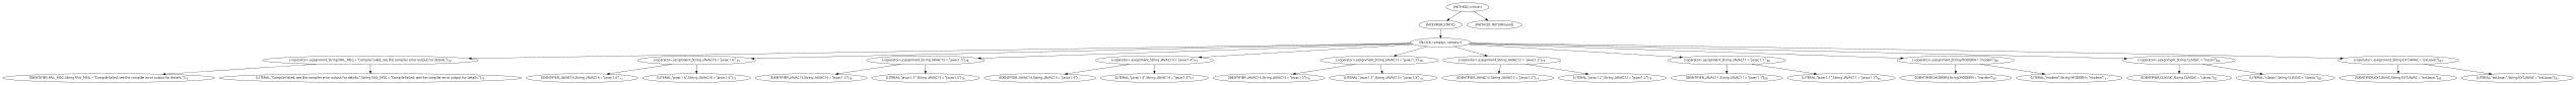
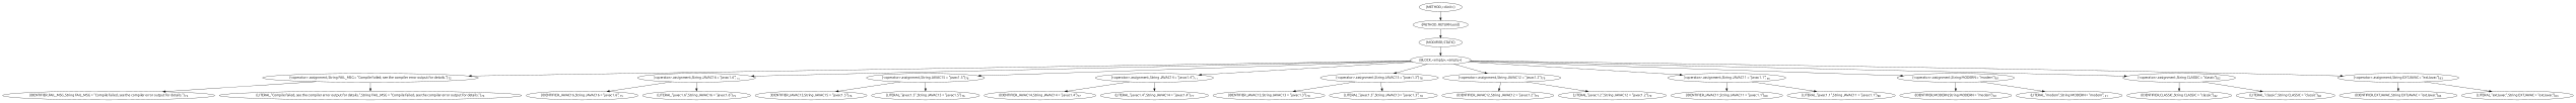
  digraph {
    fontname=Ubuntu
    node [fontname=Ubuntu]
    edge [fontname=Ubuntu]
    n1 [label=<(METHOD,&lt;clinit&gt;)>]
    n2 [label=<(MODIFIER,STATIC)>]
    n3 [label=<(METHOD_RETURN,void)>]
    n4 [label=<(BLOCK,&lt;empty&gt;,&lt;empty&gt;)>]
    n5 [label=<(&lt;operator&gt;.assignment,String FAIL_MSG = &quot;Compile failed; see the compiler error output for details.&quot;)<SUB>72</SUB>>]
    n6 [label=<(&lt;operator&gt;.assignment,String JAVAC16 = &quot;javac1.6&quot;)<SUB>75</SUB>>]
    n7 [label=<(&lt;operator&gt;.assignment,String JAVAC15 = &quot;javac1.5&quot;)<SUB>76</SUB>>]
    n8 [label=<(&lt;operator&gt;.assignment,String JAVAC14 = &quot;javac1.4&quot;)<SUB>77</SUB>>]
    n9 [label=<(&lt;operator&gt;.assignment,String JAVAC13 = &quot;javac1.3&quot;)<SUB>78</SUB>>]
    n10 [label=<(&lt;operator&gt;.assignment,String JAVAC12 = &quot;javac1.2&quot;)<SUB>79</SUB>>]
    n11 [label=<(&lt;operator&gt;.assignment,String JAVAC11 = &quot;javac1.1&quot;)<SUB>80</SUB>>]
    n12 [label=<(&lt;operator&gt;.assignment,String MODERN = &quot;modern&quot;)<SUB>81</SUB>>]
    n13 [label=<(&lt;operator&gt;.assignment,String CLASSIC = &quot;classic&quot;)<SUB>82</SUB>>]
    n14 [label=<(&lt;operator&gt;.assignment,String EXTJAVAC = &quot;extJavac&quot;)<SUB>83</SUB>>]
    n15 [label=<(IDENTIFIER,FAIL_MSG,String FAIL_MSG = &quot;Compile failed; see the compiler error output for details.&quot;)<SUB>72</SUB>>]
    n16 [label=<(LITERAL,&quot;Compile failed; see the compiler error output for details.&quot;,String FAIL_MSG = &quot;Compile failed; see the compiler error output for details.&quot;)<SUB>73</SUB>>]
    n17 [label=<(IDENTIFIER,JAVAC16,String JAVAC16 = &quot;javac1.6&quot;)<SUB>75</SUB>>]
    n18 [label=<(LITERAL,&quot;javac1.6&quot;,String JAVAC16 = &quot;javac1.6&quot;)<SUB>75</SUB>>]
    n19 [label=<(IDENTIFIER,JAVAC15,String JAVAC15 = &quot;javac1.5&quot;)<SUB>76</SUB>>]
    n20 [label=<(LITERAL,&quot;javac1.5&quot;,String JAVAC15 = &quot;javac1.5&quot;)<SUB>76</SUB>>]
    n21 [label=<(IDENTIFIER,JAVAC14,String JAVAC14 = &quot;javac1.4&quot;)<SUB>77</SUB>>]
    n22 [label=<(LITERAL,&quot;javac1.4&quot;,String JAVAC14 = &quot;javac1.4&quot;)<SUB>77</SUB>>]
    n23 [label=<(IDENTIFIER,JAVAC13,String JAVAC13 = &quot;javac1.3&quot;)<SUB>78</SUB>>]
    n24 [label=<(LITERAL,&quot;javac1.3&quot;,String JAVAC13 = &quot;javac1.3&quot;)<SUB>78</SUB>>]
    n25 [label=<(IDENTIFIER,JAVAC12,String JAVAC12 = &quot;javac1.2&quot;)<SUB>79</SUB>>]
    n26 [label=<(LITERAL,&quot;javac1.2&quot;,String JAVAC12 = &quot;javac1.2&quot;)<SUB>79</SUB>>]
    n27 [label=<(IDENTIFIER,JAVAC11,String JAVAC11 = &quot;javac1.1&quot;)<SUB>80</SUB>>]
    n28 [label=<(LITERAL,&quot;javac1.1&quot;,String JAVAC11 = &quot;javac1.1&quot;)<SUB>80</SUB>>]
    n29 [label=<(IDENTIFIER,MODERN,String MODERN = &quot;modern&quot;)<SUB>81</SUB>>]
    n30 [label=<(LITERAL,&quot;modern&quot;,String MODERN = &quot;modern&quot;)<SUB>81</SUB>>]
    n31 [label=<(IDENTIFIER,CLASSIC,String CLASSIC = &quot;classic&quot;)<SUB>82</SUB>>]
    n32 [label=<(LITERAL,&quot;classic&quot;,String CLASSIC = &quot;classic&quot;)<SUB>82</SUB>>]
    n33 [label=<(IDENTIFIER,EXTJAVAC,String EXTJAVAC = &quot;extJavac&quot;)<SUB>83</SUB>>]
    n34 [label=<(LITERAL,&quot;extJavac&quot;,String EXTJAVAC = &quot;extJavac&quot;)<SUB>83</SUB>>]
-   n1 -> n2
+   n3 -> n2
    n1 -> n3
    n2 -> n4
    n4 -> n5
    n4 -> n6
    n4 -> n7
    n4 -> n8
    n4 -> n9
    n4 -> n10
    n4 -> n11
    n4 -> n12
    n4 -> n13
    n4 -> n14
    n5 -> n15
    n5 -> n16
    n6 -> n17
    n6 -> n18
    n7 -> n19
    n7 -> n20
    n8 -> n21
    n8 -> n22
    n9 -> n23
    n9 -> n24
    n10 -> n25
    n10 -> n26
    n11 -> n27
    n11 -> n28
    n12 -> n29
    n12 -> n30
    n13 -> n31
    n13 -> n32
    n14 -> n33
    n14 -> n34
  }
